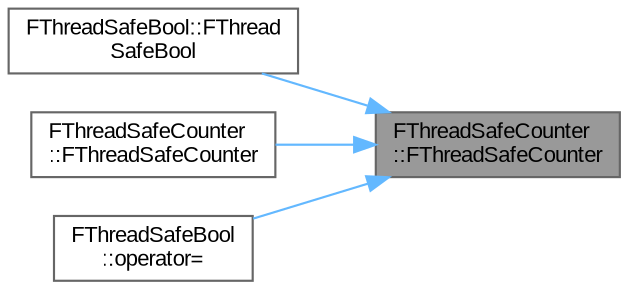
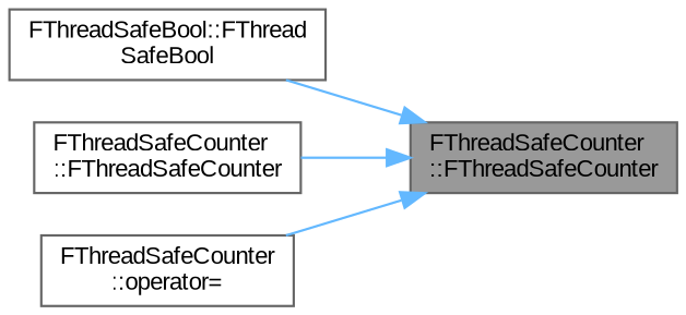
  digraph {
    rankdir=RL
    fontname="Liberation Sans"
    node [color=grey40 fillcolor=white fontname="Liberation Sans" fontsize=10 shape=box style=filled]
    edge [color=steelblue1 dir=back fontname="Liberation Sans" fontsize=10 labelfontname=Helvetica labelfontsize=10 style=solid]
    n1 [color=gray40 fillcolor=grey60 fontcolor=black height=0.2 label="FThreadSafeCounter\l::FThreadSafeCounter" width=0.4]
    n2 [height=0.2 label="FThreadSafeBool::FThread\lSafeBool" width=0.4]
    n3 [height=0.2 label="FThreadSafeCounter\l::FThreadSafeCounter" width=0.4]
-   n4 [height=0.2 label="FThreadSafeBool\l::operator=" width=0.4]
+   n4 [height=0.2 label="FThreadSafeCounter\l::operator=" width=0.4]
    n1 -> n2
    n1 -> n3
    n1 -> n4
  }
